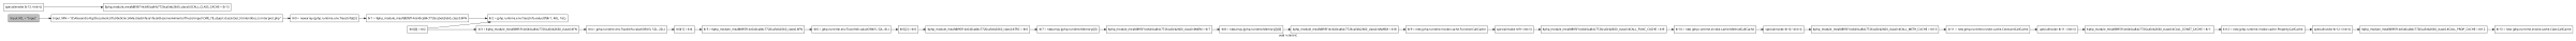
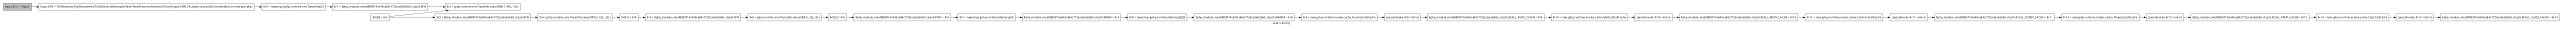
  digraph {
    fontname="Noto Sans"
    label="void <clinit>()"
    rankdir=LR
    node [fontname="Noto Sans" shape=box]
    edge [fontname="Noto Sans"]
    n1 [fillcolor=gray label="Input.$CL = \"Input\"" style=filled]
    n2 [label="Input.$FN = \"d:\\Alexandra Fig\\Documents\\T\u00e9cnico\\Mestrado\\Tese\\Tese\\Desenvolvimento\\Thesis\\input\\CWE_78_object-classicGet_htmlentities_ls-interpret.php\""]
    n3 [label="$r0 = newarray (jphp.runtime.env.TraceInfo)[3]"]
    n4 [label="$r1 = $php_module_meafd895f14c640ca84c7726ca5eb2660_class0.$FN"]
    n5 [label="$r2 = jphp.runtime.env.TraceInfo.valueOf($r1, 48L, 16L)"]
    n6 [label="$r0[0] = $r2"]
    n7 [label="$r3 = $php_module_meafd895f14c640ca84c7726ca5eb2660_class0.$FN"]
    n8 [label="$r4 = jphp.runtime.env.TraceInfo.valueOf($r3, 52L, 22L)"]
    n9 [label="$r0[1] = $r4"]
    n10 [label="$r5 = $php_module_meafd895f14c640ca84c7726ca5eb2660_class0.$FN"]
    n11 [label="$r6 = jphp.runtime.env.TraceInfo.valueOf($r5, 52L, 8L)"]
    n12 [label="$r0[2] = $r6"]
    n13 [label="$php_module_meafd895f14c640ca84c7726ca5eb2660_class0.$TRC = $r0"]
    n14 [label="$r7 = newarray (jphp.runtime.Memory)[0]"]
    n15 [label="$php_module_meafd895f14c640ca84c7726ca5eb2660_class0.$MEM = $r7"]
    n16 [label="$r8 = newarray (jphp.runtime.Memory[])[0]"]
    n17 [label="$php_module_meafd895f14c640ca84c7726ca5eb2660_class0.$AMEM = $r8"]
    n18 [label="$r9 = new jphp.runtime.invoke.cache.FunctionCallCache"]
    n19 [label="specialinvoke $r9.<init>()"]
    n20 [label="$php_module_meafd895f14c640ca84c7726ca5eb2660_class0.$CALL_FUNC_CACHE = $r9"]
    n21 [label="$r10 = new jphp.runtime.invoke.cache.MethodCallCache"]
    n22 [label="specialinvoke $r10.<init>()"]
    n23 [label="$php_module_meafd895f14c640ca84c7726ca5eb2660_class0.$CALL_METH_CACHE = $r10"]
    n24 [label="$r11 = new jphp.runtime.invoke.cache.ConstantCallCache"]
    n25 [label="specialinvoke $r11.<init>()"]
    n26 [label="$php_module_meafd895f14c640ca84c7726ca5eb2660_class0.$CALL_CONST_CACHE = $r11"]
    n27 [label="$r12 = new jphp.runtime.invoke.cache.PropertyCallCache"]
    n28 [label="specialinvoke $r12.<init>()"]
    n29 [label="$php_module_meafd895f14c640ca84c7726ca5eb2660_class0.$CALL_PROP_CACHE = $r12"]
    n30 [label="$r13 = new jphp.runtime.invoke.cache.ClassCallCache"]
    n31 [label="specialinvoke $r13.<init>()"]
    n32 [label="$php_module_meafd895f14c640ca84c7726ca5eb2660_class0.$CALL_CLASS_CACHE = $r13"]
    n1 -> n2
    n2 -> n3
    n3 -> n4
    n4 -> n5
    n6 -> n5
    n6 -> n7
    n7 -> n8
    n8 -> n9
    n9 -> n10
    n10 -> n11
    n11 -> n12
    n12 -> n13
    n13 -> n14
    n14 -> n15
    n15 -> n16
    n16 -> n17
    n17 -> n18
    n18 -> n19
    n19 -> n20
    n20 -> n21
    n21 -> n22
    n22 -> n23
    n23 -> n24
    n24 -> n25
    n25 -> n26
    n26 -> n27
    n27 -> n28
    n28 -> n29
    n29 -> n30
+   n30 -> n31
    n31 -> n32
  }
